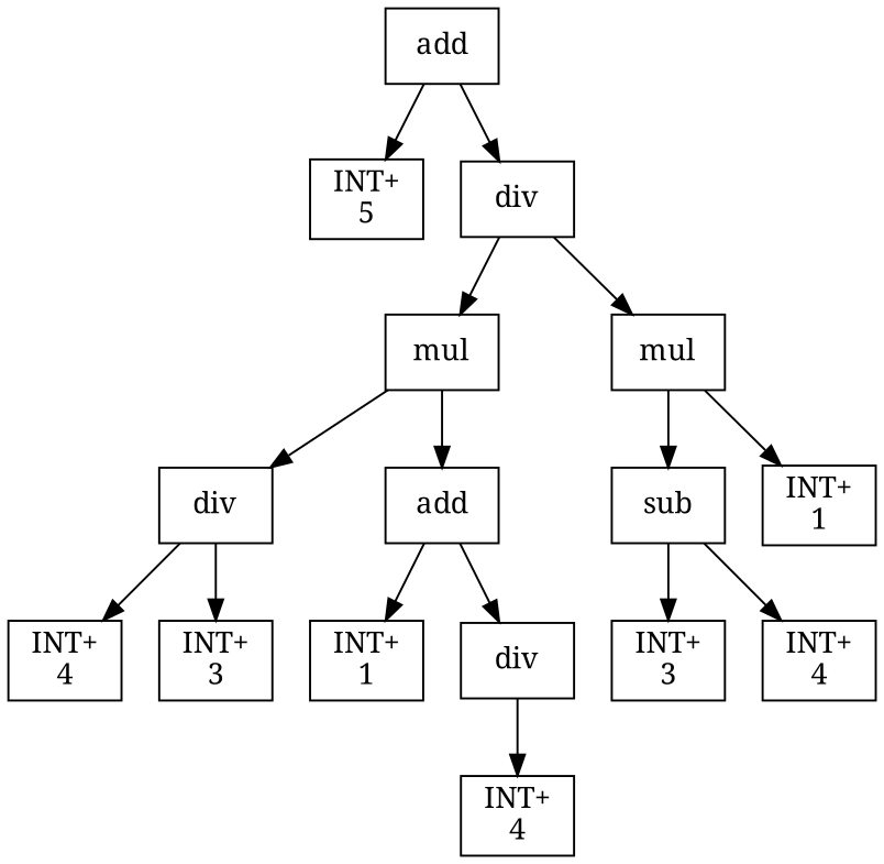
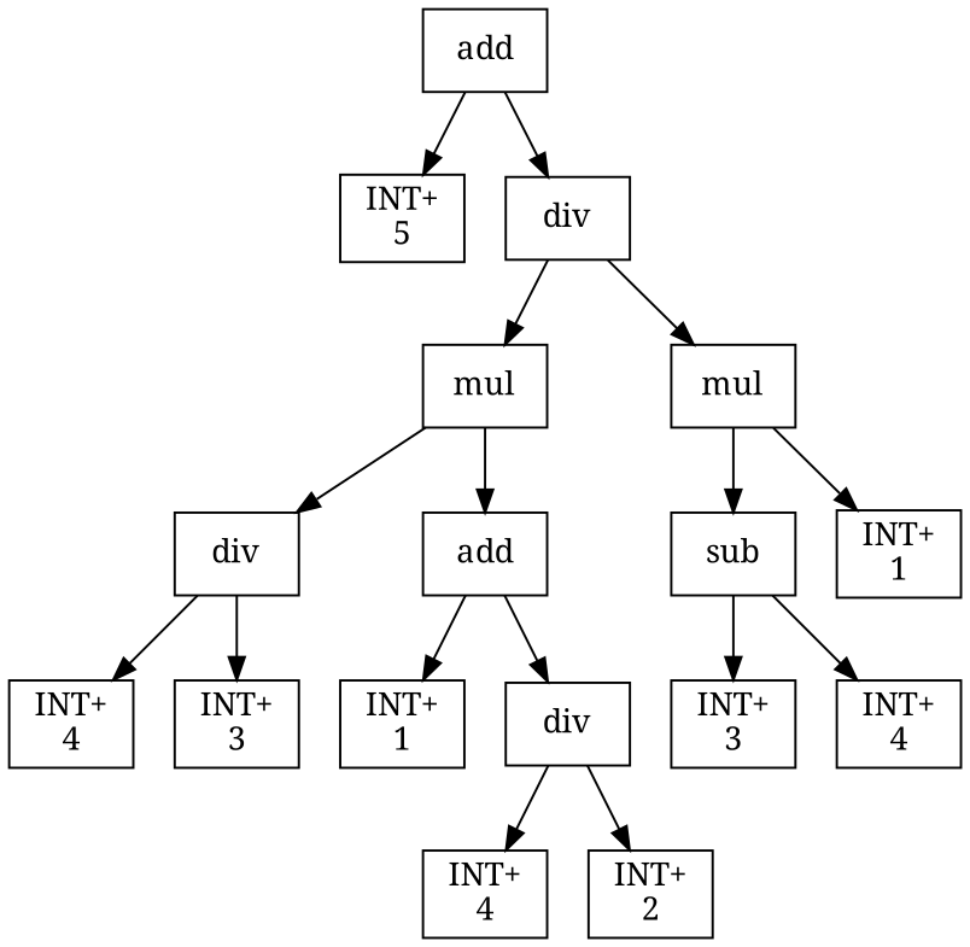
  digraph {
    fontname="Noto Serif"
    node [shape=box fontname="Noto Serif"]
    edge [fontname="Noto Serif"]
    n1 [label=add]
    n2 [label="INT+\n5"]
    n3 [label=div]
    n4 [label=mul]
    n5 [label=mul]
    n6 [label=div]
    n7 [label=add]
    n8 [label="INT+\n4"]
    n9 [label="INT+\n3"]
    n10 [label="INT+\n1"]
    n11 [label=div]
    n12 [label="INT+\n4"]
+   n13 [label="INT+\n2"]
    n14 [label=sub]
    n15 [label="INT+\n1"]
    n16 [label="INT+\n3"]
    n17 [label="INT+\n4"]
    n1 -> n2
    n1 -> n3
    n3 -> n4
    n3 -> n5
    n4 -> n6
    n4 -> n7
    n5 -> n14
    n5 -> n15
    n6 -> n8
    n6 -> n9
    n7 -> n10
    n7 -> n11
    n11 -> n12
+   n11 -> n13
    n14 -> n16
    n14 -> n17
  }
